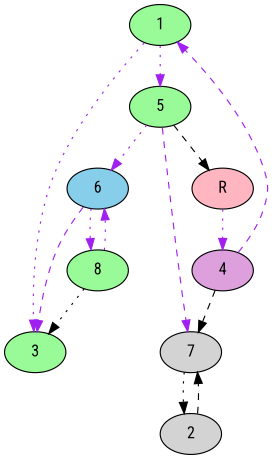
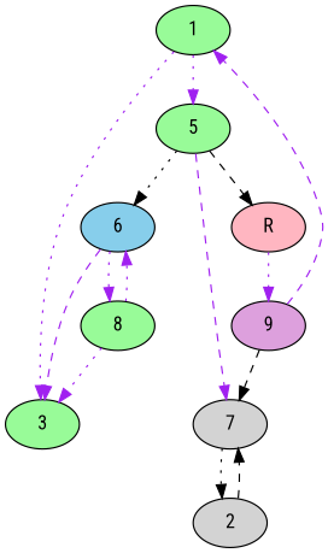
  digraph {
    fontname="Roboto Condensed"
    node [fillcolor=palegreen fontname="Roboto Condensed" style=filled]
    edge [color=purple fontname="Roboto Condensed" style=dotted]
    1
    3
    5
    7 [fillcolor=lightgrey]
    6 [fillcolor=skyblue]
    R [fillcolor=lightpink]
    2 [fillcolor=lightgrey]
-   4 [fillcolor=plum]
+   4 [fillcolor=plum label=9]
    8
    1 -> 3
    1 -> 5
    5 -> 7 [style=dashed]
-   5 -> 6
+   5 -> 6 [color=black]
    5 -> R [color=black style=dashed]
    7 -> 2 [color=black]
    6 -> 3 [style=dashed]
    6 -> 8
    R -> 4
    2 -> 7 [color=black style=dashed]
    4 -> 1 [style=dashed]
    4 -> 7 [color=black style=dashed]
-   8 -> 3 [color=black]
+   8 -> 3
    8 -> 6
  }
